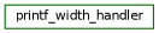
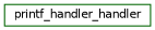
  digraph {
    rankdir=LR
-   n1 [color=darkgreen fillcolor=white fontname=Helvetica fontsize=10 height=0.2 label=printf_width_handler shape=box style=filled width=0.4]
+   n1 [color=darkgreen fillcolor=white fontname=Helvetica fontsize=10 height=0.2 label=printf_handler_handler shape=box style=filled width=0.4]
  }
